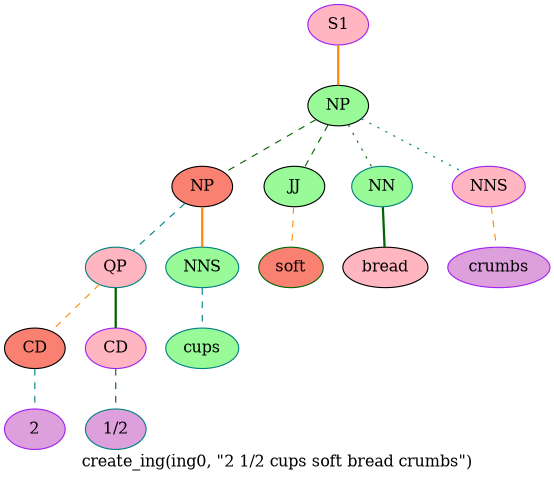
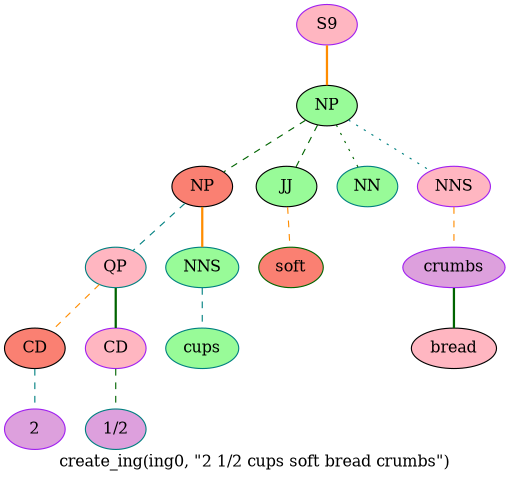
  graph {
    label="create_ing(ing0, \"2 1/2 cups soft bread crumbs\")"
    node [color=purple fillcolor=lightpink style=filled]
    edge [color=darkgreen style=dashed]
-   n1 [label=S1]
+   n1 [label=S9]
    n2 [color=black fillcolor=palegreen label=NP]
    n3 [color=black fillcolor=salmon label=NP]
    n4 [color=black fillcolor=palegreen label=JJ]
    n5 [color=teal fillcolor=palegreen label=NN]
    n6 [label=NNS]
    n7 [color=teal label=QP]
    n8 [color=teal fillcolor=palegreen label=NNS]
    n9 [color=darkgreen fillcolor=salmon label=soft]
    n10 [color=black label=bread]
    n11 [fillcolor=plum label=crumbs]
    n12 [color=black fillcolor=salmon label=CD]
    n13 [label=CD]
    n14 [color=teal fillcolor=palegreen label=cups]
    n15 [fillcolor=plum label=2]
    n16 [color=teal fillcolor=plum label="1/2"]
    n1 -- n2 [color=darkorange style=bold]
    n2 -- n3
    n2 -- n4
    n2 -- n5 [style=dotted]
    n2 -- n6 [color=teal style=dotted]
    n3 -- n7 [color=teal]
    n3 -- n8 [color=darkorange style=bold]
    n4 -- n9 [color=darkorange]
-   n5 -- n10 [style=bold]
+   n11 -- n10 [style=bold]
    n6 -- n11 [color=darkorange]
    n7 -- n12 [color=darkorange]
    n7 -- n13 [style=bold]
    n8 -- n14 [color=teal]
    n12 -- n15 [color=teal]
    n13 -- n16
  }
